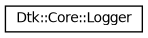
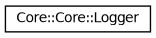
  digraph {
    rankdir=LR
-   n1 [color=black fillcolor=white fontname=Helvetica fontsize=10 height=0.2 label="Dtk::Core::Logger" shape=record style=filled width=0.4]
+   n1 [color=black fillcolor=white fontname=Helvetica fontsize=10 height=0.2 label="Core::Core::Logger" shape=record style=filled width=0.4]
  }
